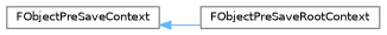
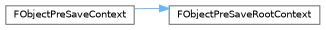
  digraph {
    rankdir=LR
    node [color=grey40 fillcolor=white fontname=Helvetica fontsize=10 shape=box style=filled]
    n1 [height=0.2 label=FObjectPreSaveContext width=0.4]
    n2 [height=0.2 label=FObjectPreSaveRootContext width=0.4]
-   n1 -> n2 [color=steelblue1 dir=back fontname=Helvetica fontsize=10 labelfontname=Helvetica labelfontsize=10 style=solid]
+   n2 -> n1 [color=steelblue1 dir=back fontname=Helvetica fontsize=10 labelfontname=Helvetica labelfontsize=10 style=solid]
  }
